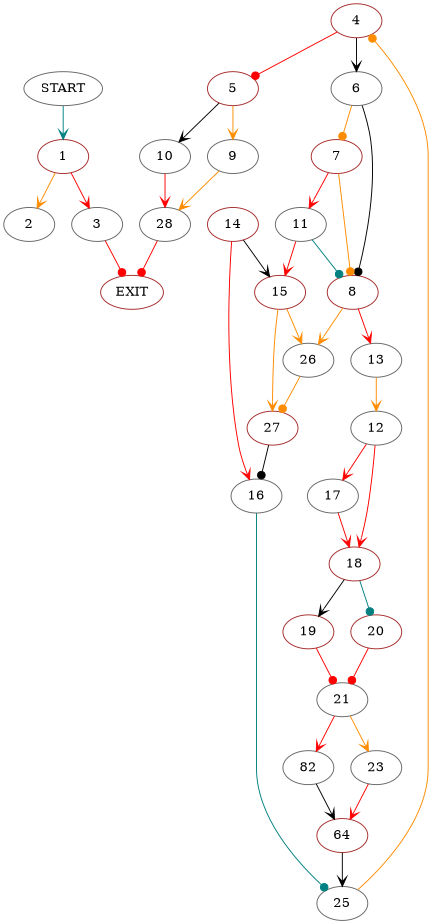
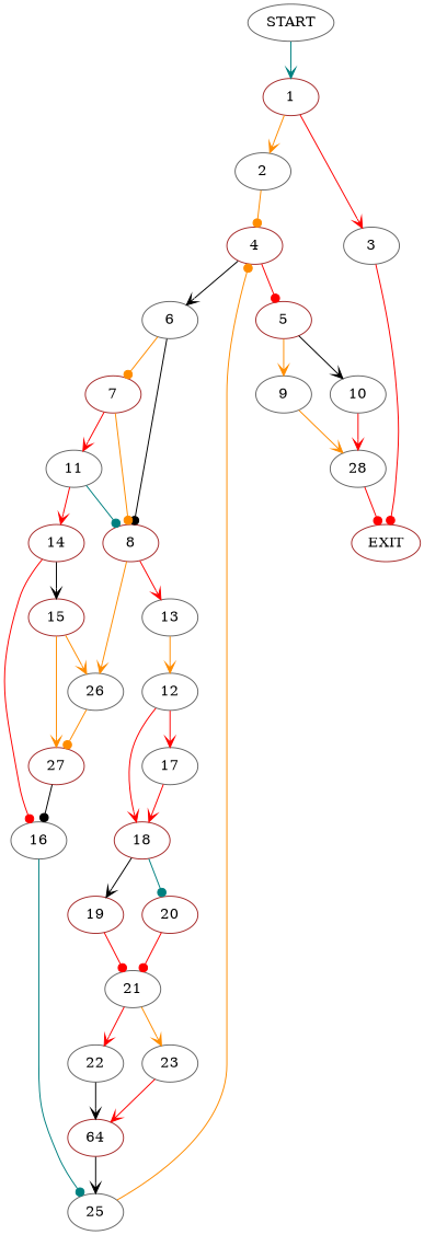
  digraph {
    node [color=gray40]
    edge [arrowhead=vee color=red]
    n1 [label=START]
    1 [color=brown]
    2
    3
    n5 [color=brown label=EXIT]
    4 [color=brown]
    5 [color=brown]
    6
    9
    10
    7 [color=brown]
    8 [color=brown]
    28
    11
    13
    26
    14 [color=brown]
    12
    17
    18 [color=brown]
    15 [color=brown]
    16
    19 [color=brown]
    20 [color=brown]
    27 [color=brown]
    25
    21
-   22 [label=82]
+   22
    23
    n30 [color=brown label=64]
    n1 -> 1 [color=teal]
    1 -> 2 [color=darkorange]
    1 -> 3
+   2 -> 4 [arrowhead=dot color=darkorange]
    3 -> n5 [arrowhead=dot]
    4 -> 5 [arrowhead=dot]
    4 -> 6 [color=black]
    5 -> 9 [color=darkorange]
    5 -> 10 [color=black]
    6 -> 7 [arrowhead=dot color=darkorange]
    6 -> 8 [arrowhead=dot color=black]
    9 -> 28 [color=darkorange]
    10 -> 28
    7 -> 8 [arrowhead=dot color=darkorange]
    7 -> 11
    8 -> 13
    8 -> 26 [color=darkorange]
    28 -> n5 [arrowhead=dot]
    11 -> 8 [arrowhead=dot color=teal]
-   11 -> 15
+   11 -> 14
    13 -> 12 [color=darkorange]
    26 -> 27 [arrowhead=dot color=darkorange]
    14 -> 15 [color=black]
-   14 -> 16
+   14 -> 16 [arrowhead=dot]
    12 -> 17
    12 -> 18
    17 -> 18
    18 -> 19 [color=black]
    18 -> 20 [arrowhead=dot color=teal]
    15 -> 26 [color=darkorange]
    15 -> 27 [color=darkorange]
    16 -> 25 [arrowhead=dot color=teal]
    19 -> 21 [arrowhead=dot]
    20 -> 21 [arrowhead=dot]
    27 -> 16 [arrowhead=dot color=black]
    25 -> 4 [arrowhead=dot color=darkorange]
    21 -> 22
    21 -> 23 [color=darkorange]
    22 -> n30 [color=black]
    23 -> n30
    n30 -> 25 [color=black]
  }
